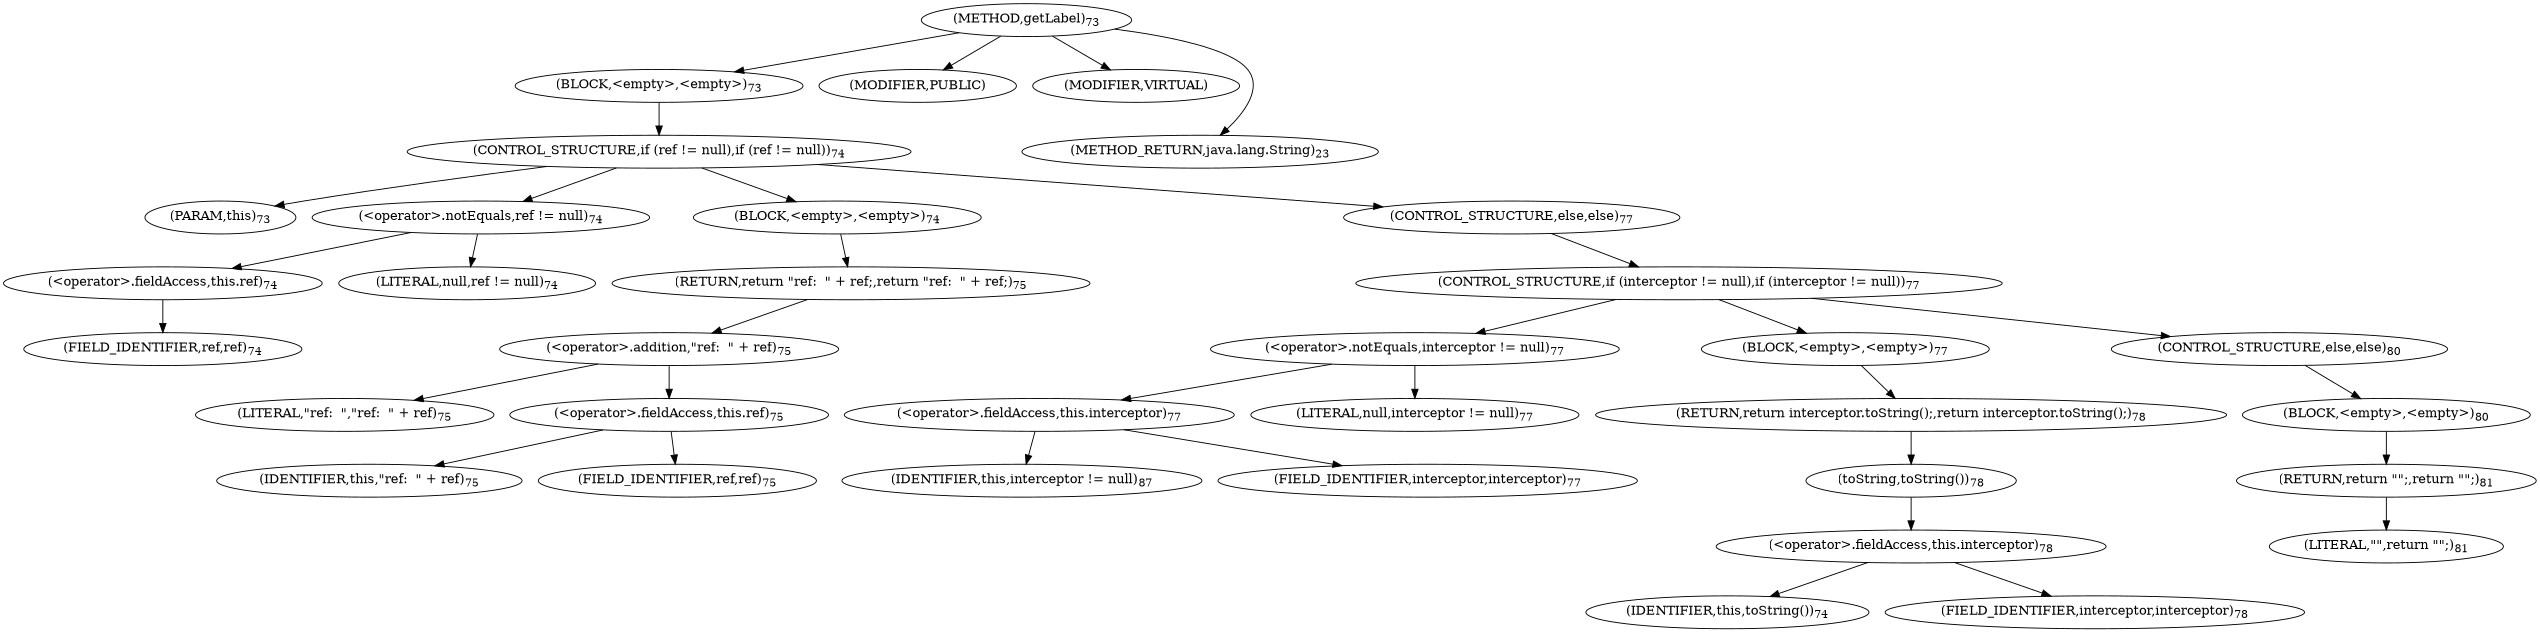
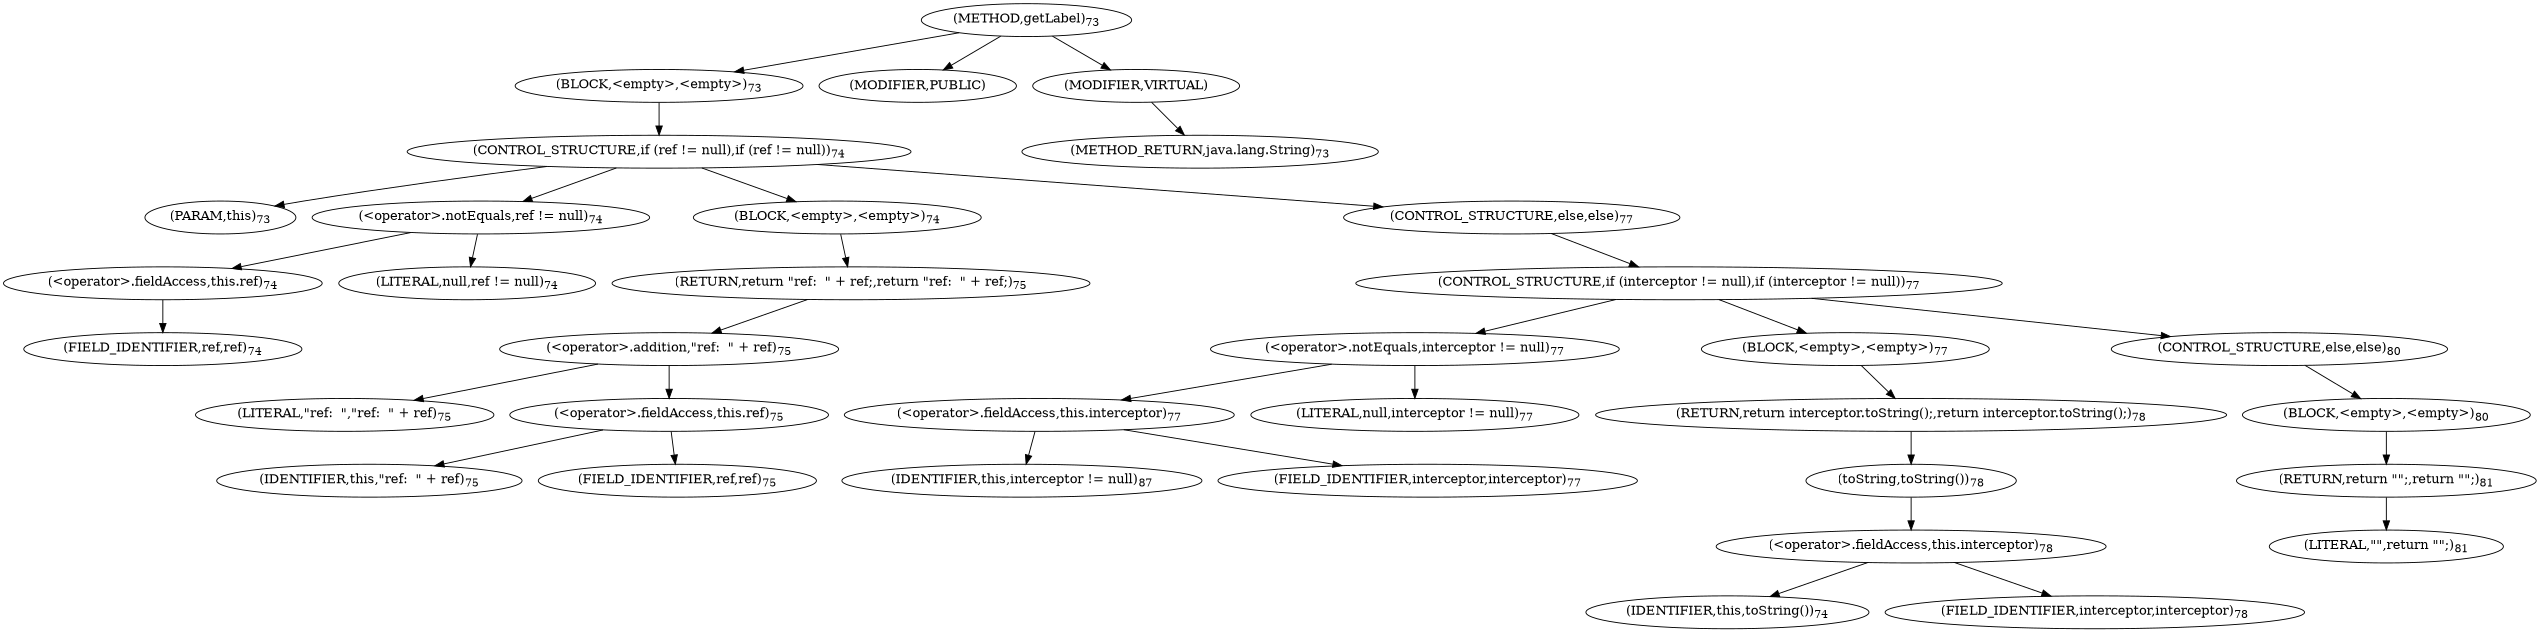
  digraph {
    n1 [label=<(METHOD,getLabel)<SUB>73</SUB>>]
    n2 [label=<(BLOCK,&lt;empty&gt;,&lt;empty&gt;)<SUB>73</SUB>>]
    n3 [label=<(MODIFIER,PUBLIC)>]
    n4 [label=<(MODIFIER,VIRTUAL)>]
-   n5 [label=<(METHOD_RETURN,java.lang.String)<SUB>23</SUB>>]
+   n5 [label=<(METHOD_RETURN,java.lang.String)<SUB>73</SUB>>]
    n6 [label=<(PARAM,this)<SUB>73</SUB>>]
    n7 [label=<(CONTROL_STRUCTURE,if (ref != null),if (ref != null))<SUB>74</SUB>>]
    n8 [label=<(&lt;operator&gt;.notEquals,ref != null)<SUB>74</SUB>>]
    n9 [label=<(BLOCK,&lt;empty&gt;,&lt;empty&gt;)<SUB>74</SUB>>]
    n10 [label=<(CONTROL_STRUCTURE,else,else)<SUB>77</SUB>>]
    n11 [label=<(&lt;operator&gt;.fieldAccess,this.ref)<SUB>74</SUB>>]
    n12 [label=<(LITERAL,null,ref != null)<SUB>74</SUB>>]
    n13 [label=<(RETURN,return &quot;ref:  &quot; + ref;,return &quot;ref:  &quot; + ref;)<SUB>75</SUB>>]
    n14 [label=<(CONTROL_STRUCTURE,if (interceptor != null),if (interceptor != null))<SUB>77</SUB>>]
    n15 [label=<(FIELD_IDENTIFIER,ref,ref)<SUB>74</SUB>>]
    n16 [label=<(&lt;operator&gt;.addition,&quot;ref:  &quot; + ref)<SUB>75</SUB>>]
    n17 [label=<(LITERAL,&quot;ref:  &quot;,&quot;ref:  &quot; + ref)<SUB>75</SUB>>]
    n18 [label=<(&lt;operator&gt;.fieldAccess,this.ref)<SUB>75</SUB>>]
    n19 [label=<(IDENTIFIER,this,&quot;ref:  &quot; + ref)<SUB>75</SUB>>]
    n20 [label=<(FIELD_IDENTIFIER,ref,ref)<SUB>75</SUB>>]
    n21 [label=<(&lt;operator&gt;.notEquals,interceptor != null)<SUB>77</SUB>>]
    n22 [label=<(BLOCK,&lt;empty&gt;,&lt;empty&gt;)<SUB>77</SUB>>]
    n23 [label=<(CONTROL_STRUCTURE,else,else)<SUB>80</SUB>>]
    n24 [label=<(&lt;operator&gt;.fieldAccess,this.interceptor)<SUB>77</SUB>>]
    n25 [label=<(LITERAL,null,interceptor != null)<SUB>77</SUB>>]
    n26 [label=<(RETURN,return interceptor.toString();,return interceptor.toString();)<SUB>78</SUB>>]
    n27 [label=<(BLOCK,&lt;empty&gt;,&lt;empty&gt;)<SUB>80</SUB>>]
    n28 [label=<(IDENTIFIER,this,interceptor != null)<SUB>87</SUB>>]
    n29 [label=<(FIELD_IDENTIFIER,interceptor,interceptor)<SUB>77</SUB>>]
    n30 [label=<(toString,toString())<SUB>78</SUB>>]
    n31 [label=<(&lt;operator&gt;.fieldAccess,this.interceptor)<SUB>78</SUB>>]
    n32 [label=<(IDENTIFIER,this,toString())<SUB>74</SUB>>]
    n33 [label=<(FIELD_IDENTIFIER,interceptor,interceptor)<SUB>78</SUB>>]
    n34 [label=<(RETURN,return &quot;&quot;;,return &quot;&quot;;)<SUB>81</SUB>>]
    n35 [label=<(LITERAL,&quot;&quot;,return &quot;&quot;;)<SUB>81</SUB>>]
    n1 -> n2
    n1 -> n3
    n1 -> n4
-   n1 -> n5
+   n4 -> n5
    n2 -> n7
    n7 -> n6
    n7 -> n8
    n7 -> n9
    n7 -> n10
    n8 -> n11
    n8 -> n12
    n9 -> n13
    n10 -> n14
    n11 -> n15
    n13 -> n16
    n14 -> n21
    n14 -> n22
    n14 -> n23
    n16 -> n17
    n16 -> n18
    n18 -> n19
    n18 -> n20
    n21 -> n24
    n21 -> n25
    n22 -> n26
    n23 -> n27
    n24 -> n28
    n24 -> n29
    n26 -> n30
    n27 -> n34
    n30 -> n31
    n31 -> n32
    n31 -> n33
    n34 -> n35
  }
